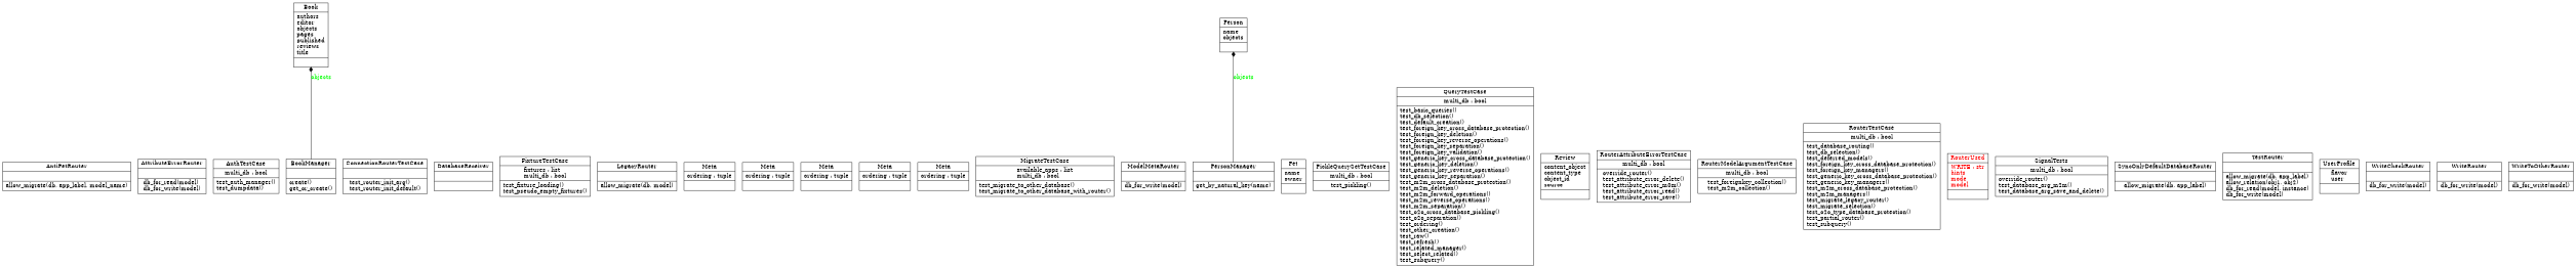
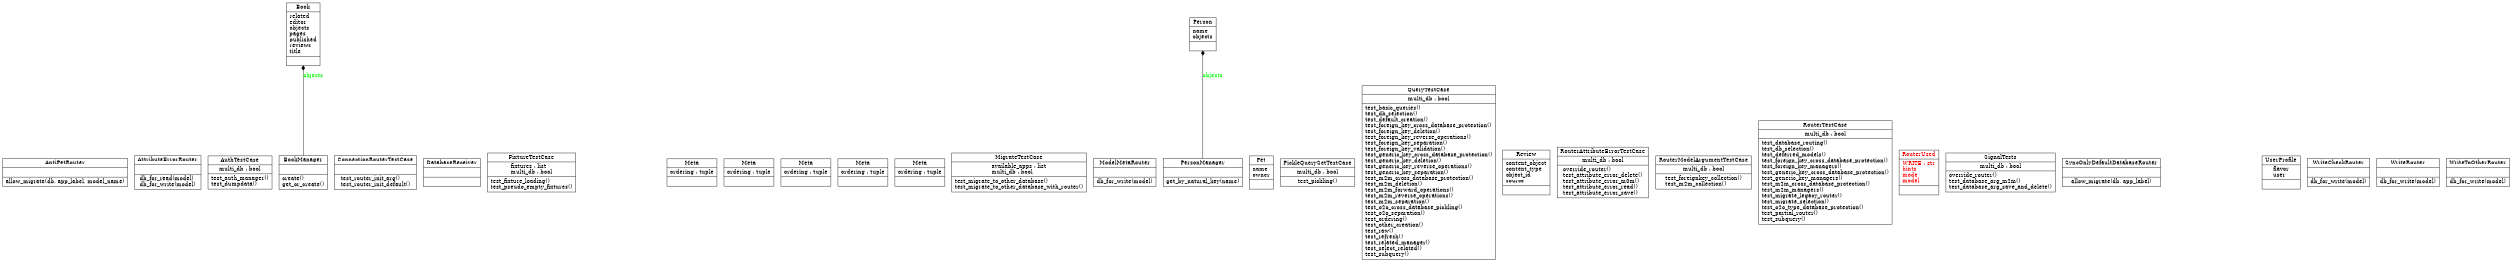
  digraph {
    rankdir=BT
    node [color=black fontcolor=black shape=record style=solid]
    edge [arrowhead=diamond arrowtail=none fontcolor=green style=solid]
    n1 [label=<{AntiPetRouter|<br ALIGN="LEFT"/>|allow_migrate(db, app_label, model_name)<br ALIGN="LEFT"/>}>]
    n2 [label=<{AttributeErrorRouter|<br ALIGN="LEFT"/>|db_for_read(model)<br ALIGN="LEFT"/>db_for_write(model)<br ALIGN="LEFT"/>}>]
    n3 [label=<{AuthTestCase|multi_db : bool<br ALIGN="LEFT"/>|test_auth_manager()<br ALIGN="LEFT"/>test_dumpdata()<br ALIGN="LEFT"/>}>]
-   n4 [label=<{Book|authors<br ALIGN="LEFT"/>editor<br ALIGN="LEFT"/>objects<br ALIGN="LEFT"/>pages<br ALIGN="LEFT"/>published<br ALIGN="LEFT"/>reviews<br ALIGN="LEFT"/>title<br ALIGN="LEFT"/>|}>]
+   n4 [label=<{Book|related<br ALIGN="LEFT"/>editor<br ALIGN="LEFT"/>objects<br ALIGN="LEFT"/>pages<br ALIGN="LEFT"/>published<br ALIGN="LEFT"/>reviews<br ALIGN="LEFT"/>title<br ALIGN="LEFT"/>|}>]
    n5 [label=<{BookManager|<br ALIGN="LEFT"/>|create()<br ALIGN="LEFT"/>get_or_create()<br ALIGN="LEFT"/>}>]
    n6 [label=<{ConnectionRouterTestCase|<br ALIGN="LEFT"/>|test_router_init_arg()<br ALIGN="LEFT"/>test_router_init_default()<br ALIGN="LEFT"/>}>]
    n7 [label=<{DatabaseReceiver|<br ALIGN="LEFT"/>|}>]
    n8 [label=<{FixtureTestCase|fixtures : list<br ALIGN="LEFT"/>multi_db : bool<br ALIGN="LEFT"/>|test_fixture_loading()<br ALIGN="LEFT"/>test_pseudo_empty_fixtures()<br ALIGN="LEFT"/>}>]
-   n9 [label=<{LegacyRouter|<br ALIGN="LEFT"/>|allow_migrate(db, model)<br ALIGN="LEFT"/>}>]
    n10 [label=<{Meta|ordering : tuple<br ALIGN="LEFT"/>|}>]
    n11 [label=<{Meta|ordering : tuple<br ALIGN="LEFT"/>|}>]
    n12 [label=<{Meta|ordering : tuple<br ALIGN="LEFT"/>|}>]
    n13 [label=<{Meta|ordering : tuple<br ALIGN="LEFT"/>|}>]
    n14 [label=<{Meta|ordering : tuple<br ALIGN="LEFT"/>|}>]
    n15 [label=<{MigrateTestCase|available_apps : list<br ALIGN="LEFT"/>multi_db : bool<br ALIGN="LEFT"/>|test_migrate_to_other_database()<br ALIGN="LEFT"/>test_migrate_to_other_database_with_router()<br ALIGN="LEFT"/>}>]
    n16 [label=<{ModelMetaRouter|<br ALIGN="LEFT"/>|db_for_write(model)<br ALIGN="LEFT"/>}>]
    n17 [label=<{Person|name<br ALIGN="LEFT"/>objects<br ALIGN="LEFT"/>|}>]
    n18 [label=<{PersonManager|<br ALIGN="LEFT"/>|get_by_natural_key(name)<br ALIGN="LEFT"/>}>]
    n19 [label=<{Pet|name<br ALIGN="LEFT"/>owner<br ALIGN="LEFT"/>|}>]
    n20 [label=<{PickleQuerySetTestCase|multi_db : bool<br ALIGN="LEFT"/>|test_pickling()<br ALIGN="LEFT"/>}>]
    n21 [label=<{QueryTestCase|multi_db : bool<br ALIGN="LEFT"/>|test_basic_queries()<br ALIGN="LEFT"/>test_db_selection()<br ALIGN="LEFT"/>test_default_creation()<br ALIGN="LEFT"/>test_foreign_key_cross_database_protection()<br ALIGN="LEFT"/>test_foreign_key_deletion()<br ALIGN="LEFT"/>test_foreign_key_reverse_operations()<br ALIGN="LEFT"/>test_foreign_key_separation()<br ALIGN="LEFT"/>test_foreign_key_validation()<br ALIGN="LEFT"/>test_generic_key_cross_database_protection()<br ALIGN="LEFT"/>test_generic_key_deletion()<br ALIGN="LEFT"/>test_generic_key_reverse_operations()<br ALIGN="LEFT"/>test_generic_key_separation()<br ALIGN="LEFT"/>test_m2m_cross_database_protection()<br ALIGN="LEFT"/>test_m2m_deletion()<br ALIGN="LEFT"/>test_m2m_forward_operations()<br ALIGN="LEFT"/>test_m2m_reverse_operations()<br ALIGN="LEFT"/>test_m2m_separation()<br ALIGN="LEFT"/>test_o2o_cross_database_pickling()<br ALIGN="LEFT"/>test_o2o_separation()<br ALIGN="LEFT"/>test_ordering()<br ALIGN="LEFT"/>test_other_creation()<br ALIGN="LEFT"/>test_raw()<br ALIGN="LEFT"/>test_refresh()<br ALIGN="LEFT"/>test_related_manager()<br ALIGN="LEFT"/>test_select_related()<br ALIGN="LEFT"/>test_subquery()<br ALIGN="LEFT"/>}>]
    n22 [label=<{Review|content_object<br ALIGN="LEFT"/>content_type<br ALIGN="LEFT"/>object_id<br ALIGN="LEFT"/>source<br ALIGN="LEFT"/>|}>]
    n23 [label=<{RouterAttributeErrorTestCase|multi_db : bool<br ALIGN="LEFT"/>|override_router()<br ALIGN="LEFT"/>test_attribute_error_delete()<br ALIGN="LEFT"/>test_attribute_error_m0m()<br ALIGN="LEFT"/>test_attribute_error_read()<br ALIGN="LEFT"/>test_attribute_error_save()<br ALIGN="LEFT"/>}>]
    n24 [label=<{RouterModelArgumentTestCase|multi_db : bool<br ALIGN="LEFT"/>|test_foreignkey_collection()<br ALIGN="LEFT"/>test_m2m_collection()<br ALIGN="LEFT"/>}>]
    n25 [label=<{RouterTestCase|multi_db : bool<br ALIGN="LEFT"/>|test_database_routing()<br ALIGN="LEFT"/>test_db_selection()<br ALIGN="LEFT"/>test_deferred_models()<br ALIGN="LEFT"/>test_foreign_key_cross_database_protection()<br ALIGN="LEFT"/>test_foreign_key_managers()<br ALIGN="LEFT"/>test_generic_key_cross_database_protection()<br ALIGN="LEFT"/>test_generic_key_managers()<br ALIGN="LEFT"/>test_m2m_cross_database_protection()<br ALIGN="LEFT"/>test_m2m_managers()<br ALIGN="LEFT"/>test_migrate_legacy_router()<br ALIGN="LEFT"/>test_migrate_selection()<br ALIGN="LEFT"/>test_o2o_type_database_protection()<br ALIGN="LEFT"/>test_partial_router()<br ALIGN="LEFT"/>test_subquery()<br ALIGN="LEFT"/>}>]
    n26 [fontcolor=red label=<{RouterUsed|WRITE : str<br ALIGN="LEFT"/>hints<br ALIGN="LEFT"/>mode<br ALIGN="LEFT"/>model<br ALIGN="LEFT"/>|}>]
    n27 [label=<{SignalTests|multi_db : bool<br ALIGN="LEFT"/>|override_router()<br ALIGN="LEFT"/>test_database_arg_m2m()<br ALIGN="LEFT"/>test_database_arg_save_and_delete()<br ALIGN="LEFT"/>}>]
    n28 [label=<{SyncOnlyDefaultDatabaseRouter|<br ALIGN="LEFT"/>|allow_migrate(db, app_label)<br ALIGN="LEFT"/>}>]
-   n29 [label=<{TestRouter|<br ALIGN="LEFT"/>|allow_migrate(db, app_label)<br ALIGN="LEFT"/>allow_relation(obj1, obj2)<br ALIGN="LEFT"/>db_for_read(model, instance)<br ALIGN="LEFT"/>db_for_write(model)<br ALIGN="LEFT"/>}>]
    n30 [label=<{UserProfile|flavor<br ALIGN="LEFT"/>user<br ALIGN="LEFT"/>|}>]
    n31 [label=<{WriteCheckRouter|<br ALIGN="LEFT"/>|db_for_write(model)<br ALIGN="LEFT"/>}>]
    n32 [label=<{WriteRouter|<br ALIGN="LEFT"/>|db_for_write(model)<br ALIGN="LEFT"/>}>]
    n33 [label=<{WriteToOtherRouter|<br ALIGN="LEFT"/>|db_for_write(model)<br ALIGN="LEFT"/>}>]
    n5 -> n4 [label=objects]
    n18 -> n17 [label=objects]
  }
